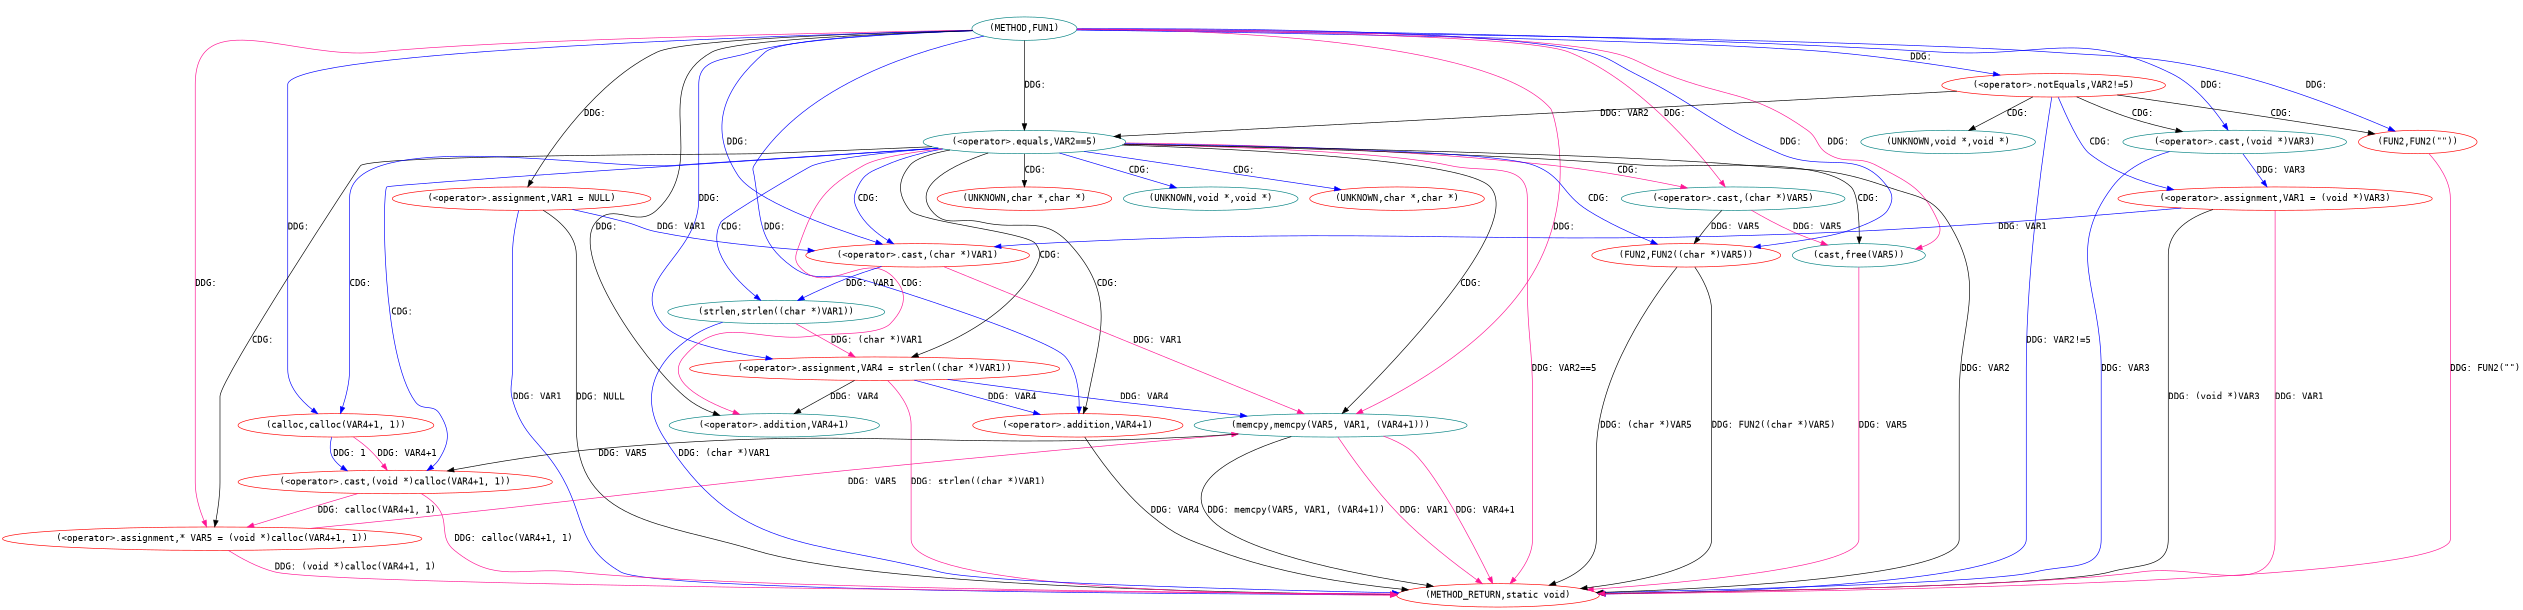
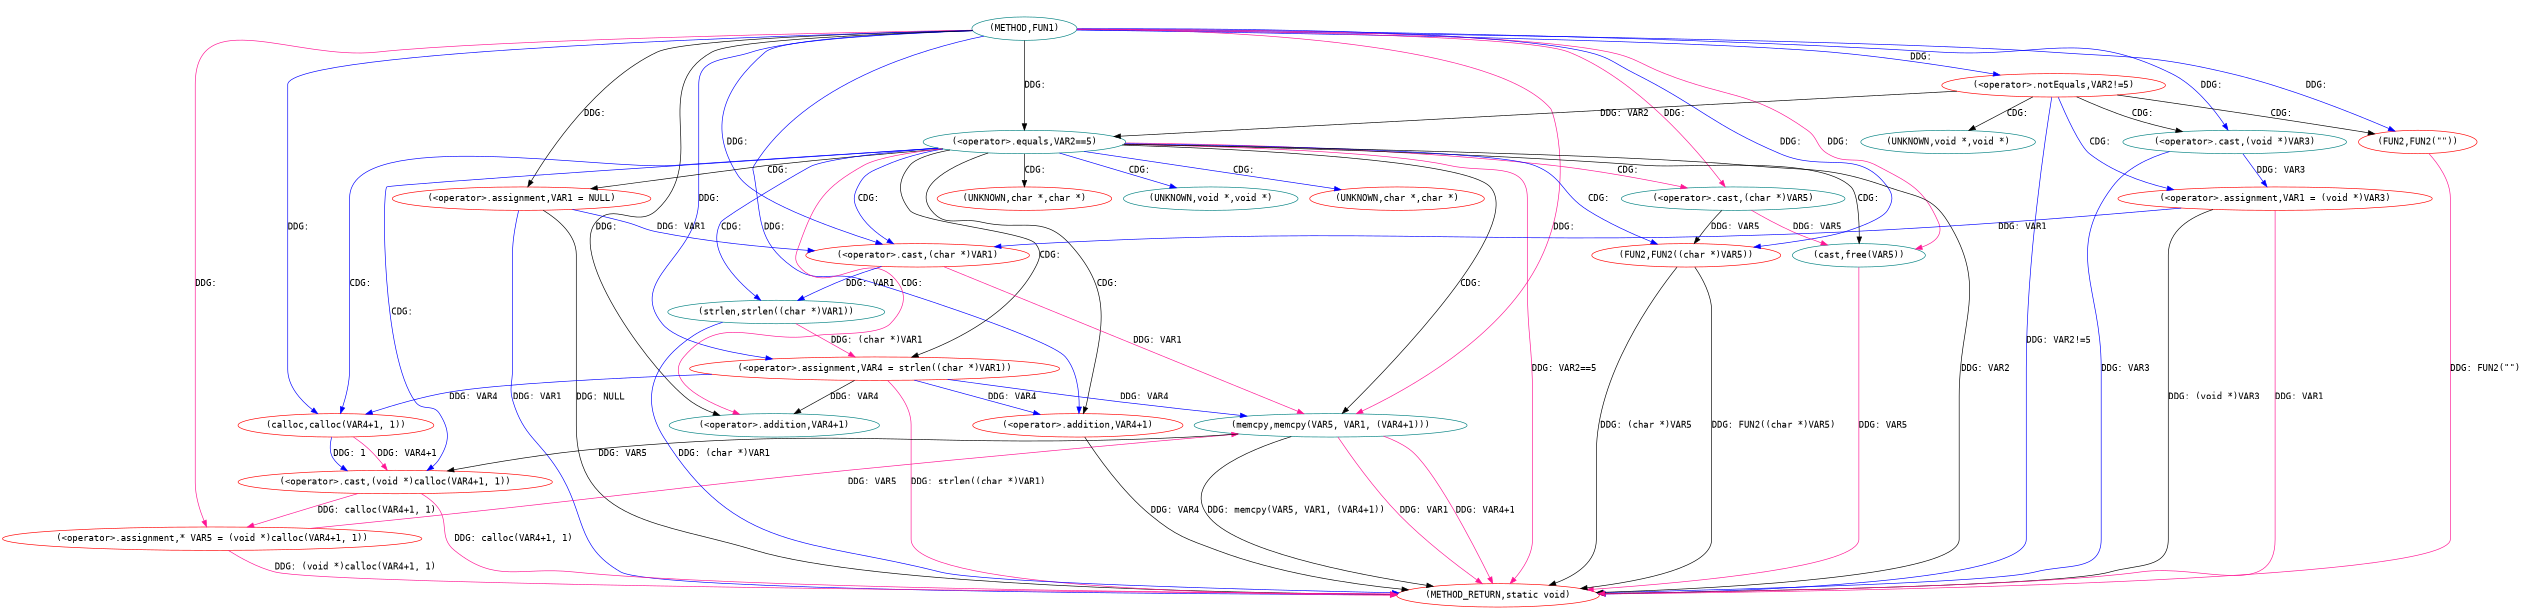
  digraph {
    fontname="DejaVu Sans Mono"
    node [color=red fontname="DejaVu Sans Mono"]
    edge [color=blue fontname="DejaVu Sans Mono"]
    n1 [color=teal label="(METHOD,FUN1)"]
    n2 [label="(<operator>.assignment,VAR1 = NULL)"]
    n3 [label="(<operator>.notEquals,VAR2!=5)"]
    n4 [label="(FUN2,FUN2(\"\"))"]
    n5 [color=teal label="(<operator>.cast,(void *)VAR3)"]
    n6 [color=teal label="(<operator>.equals,VAR2==5)"]
    n7 [label="(<operator>.assignment,VAR4 = strlen((char *)VAR1))"]
    n8 [label="(<operator>.cast,(char *)VAR1)"]
    n9 [label="(<operator>.assignment,* VAR5 = (void *)calloc(VAR4+1, 1))"]
    n10 [label="(calloc,calloc(VAR4+1, 1))"]
    n11 [color=teal label="(<operator>.addition,VAR4+1)"]
    n12 [color=teal label="(memcpy,memcpy(VAR5, VAR1, (VAR4+1)))"]
    n13 [label="(<operator>.addition,VAR4+1)"]
    n14 [color=teal label="(<operator>.cast,(char *)VAR5)"]
    n15 [color=teal label="(cast,free(VAR5))"]
    n16 [label="(FUN2,FUN2((char *)VAR5))"]
    n17 [label="(METHOD_RETURN,static void)"]
    n18 [label="(<operator>.assignment,VAR1 = (void *)VAR3)"]
    n19 [color=teal label="(UNKNOWN,void *,void *)"]
    n20 [color=teal label="(strlen,strlen((char *)VAR1))"]
    n21 [label="(<operator>.cast,(void *)calloc(VAR4+1, 1))"]
    n22 [label="(UNKNOWN,char *,char *)"]
    n23 [color=teal label="(UNKNOWN,void *,void *)"]
    n24 [label="(UNKNOWN,char *,char *)"]
    n1 -> n2 [color=black label="DDG: "]
    n1 -> n3 [label="DDG: "]
    n1 -> n4 [label="DDG: "]
    n1 -> n5 [label="DDG: "]
    n1 -> n6 [color=black label="DDG: "]
    n1 -> n7 [label="DDG: "]
    n1 -> n8 [label="DDG: "]
    n1 -> n9 [color=deeppink label="DDG: "]
    n1 -> n10 [label="DDG: "]
    n1 -> n11 [color=black label="DDG: "]
    n1 -> n12 [color=deeppink label="DDG: "]
    n1 -> n13 [label="DDG: "]
    n1 -> n14 [color=deeppink label="DDG: "]
    n1 -> n15 [color=deeppink label="DDG: "]
    n1 -> n16 [label="DDG: "]
    n2 -> n8 [label="DDG: VAR1"]
    n2 -> n17 [label="DDG: VAR1"]
    n2 -> n17 [color=black label="DDG: NULL"]
    n3 -> n4 [color=black label="CDG: "]
    n3 -> n5 [color=black label="CDG: "]
    n3 -> n6 [color=black label="DDG: VAR2"]
    n3 -> n17 [label="DDG: VAR2!=5"]
    n3 -> n18 [label="CDG: "]
    n3 -> n19 [color=black label="CDG: "]
    n4 -> n17 [color=deeppink label="DDG: FUN2(\"\")"]
    n5 -> n17 [label="DDG: VAR3"]
    n5 -> n18 [label="DDG: VAR3"]
    n6 -> n7 [color=black label="CDG: "]
    n6 -> n8 [label="CDG: "]
-   n6 -> n9 [color=black label="CDG: "]
+   n6 -> n2 [color=black label="CDG: "]
    n6 -> n10 [label="CDG: "]
    n6 -> n11 [color=deeppink label="CDG: "]
    n6 -> n12 [color=black label="CDG: "]
    n6 -> n13 [color=black label="CDG: "]
    n6 -> n14 [color=deeppink label="CDG: "]
    n6 -> n15 [color=black label="CDG: "]
    n6 -> n16 [label="CDG: "]
    n6 -> n17 [color=deeppink label="DDG: VAR2==5"]
    n6 -> n17 [color=black label="DDG: VAR2"]
    n6 -> n20 [label="CDG: "]
    n6 -> n21 [label="CDG: "]
    n6 -> n22 [color=black label="CDG: "]
    n6 -> n23 [label="CDG: "]
    n6 -> n24 [label="CDG: "]
+   n7 -> n10 [label="DDG: VAR4"]
    n7 -> n11 [color=black label="DDG: VAR4"]
    n7 -> n12 [label="DDG: VAR4"]
    n7 -> n13 [label="DDG: VAR4"]
    n7 -> n17 [color=deeppink label="DDG: strlen((char *)VAR1)"]
    n8 -> n12 [color=deeppink label="DDG: VAR1"]
    n8 -> n20 [label="DDG: VAR1"]
    n9 -> n12 [color=deeppink label="DDG: VAR5"]
    n9 -> n17 [color=deeppink label="DDG: (void *)calloc(VAR4+1, 1)"]
    n10 -> n21 [color=deeppink label="DDG: VAR4+1"]
    n10 -> n21 [label="DDG: 1"]
    n12 -> n17 [color=deeppink label="DDG: VAR4+1"]
    n12 -> n17 [color=black label="DDG: memcpy(VAR5, VAR1, (VAR4+1))"]
    n12 -> n17 [color=deeppink label="DDG: VAR1"]
    n12 -> n21 [color=black label="DDG: VAR5"]
    n13 -> n17 [color=black label="DDG: VAR4"]
    n14 -> n15 [color=deeppink label="DDG: VAR5"]
    n14 -> n16 [color=black label="DDG: VAR5"]
    n15 -> n17 [color=deeppink label="DDG: VAR5"]
    n16 -> n17 [color=black label="DDG: FUN2((char *)VAR5)"]
    n16 -> n17 [color=black label="DDG: (char *)VAR5"]
    n18 -> n8 [label="DDG: VAR1"]
    n18 -> n17 [color=black label="DDG: (void *)VAR3"]
    n18 -> n17 [color=deeppink label="DDG: VAR1"]
    n20 -> n7 [color=deeppink label="DDG: (char *)VAR1"]
    n20 -> n17 [label="DDG: (char *)VAR1"]
    n21 -> n9 [color=deeppink label="DDG: calloc(VAR4+1, 1)"]
    n21 -> n17 [color=deeppink label="DDG: calloc(VAR4+1, 1)"]
  }
